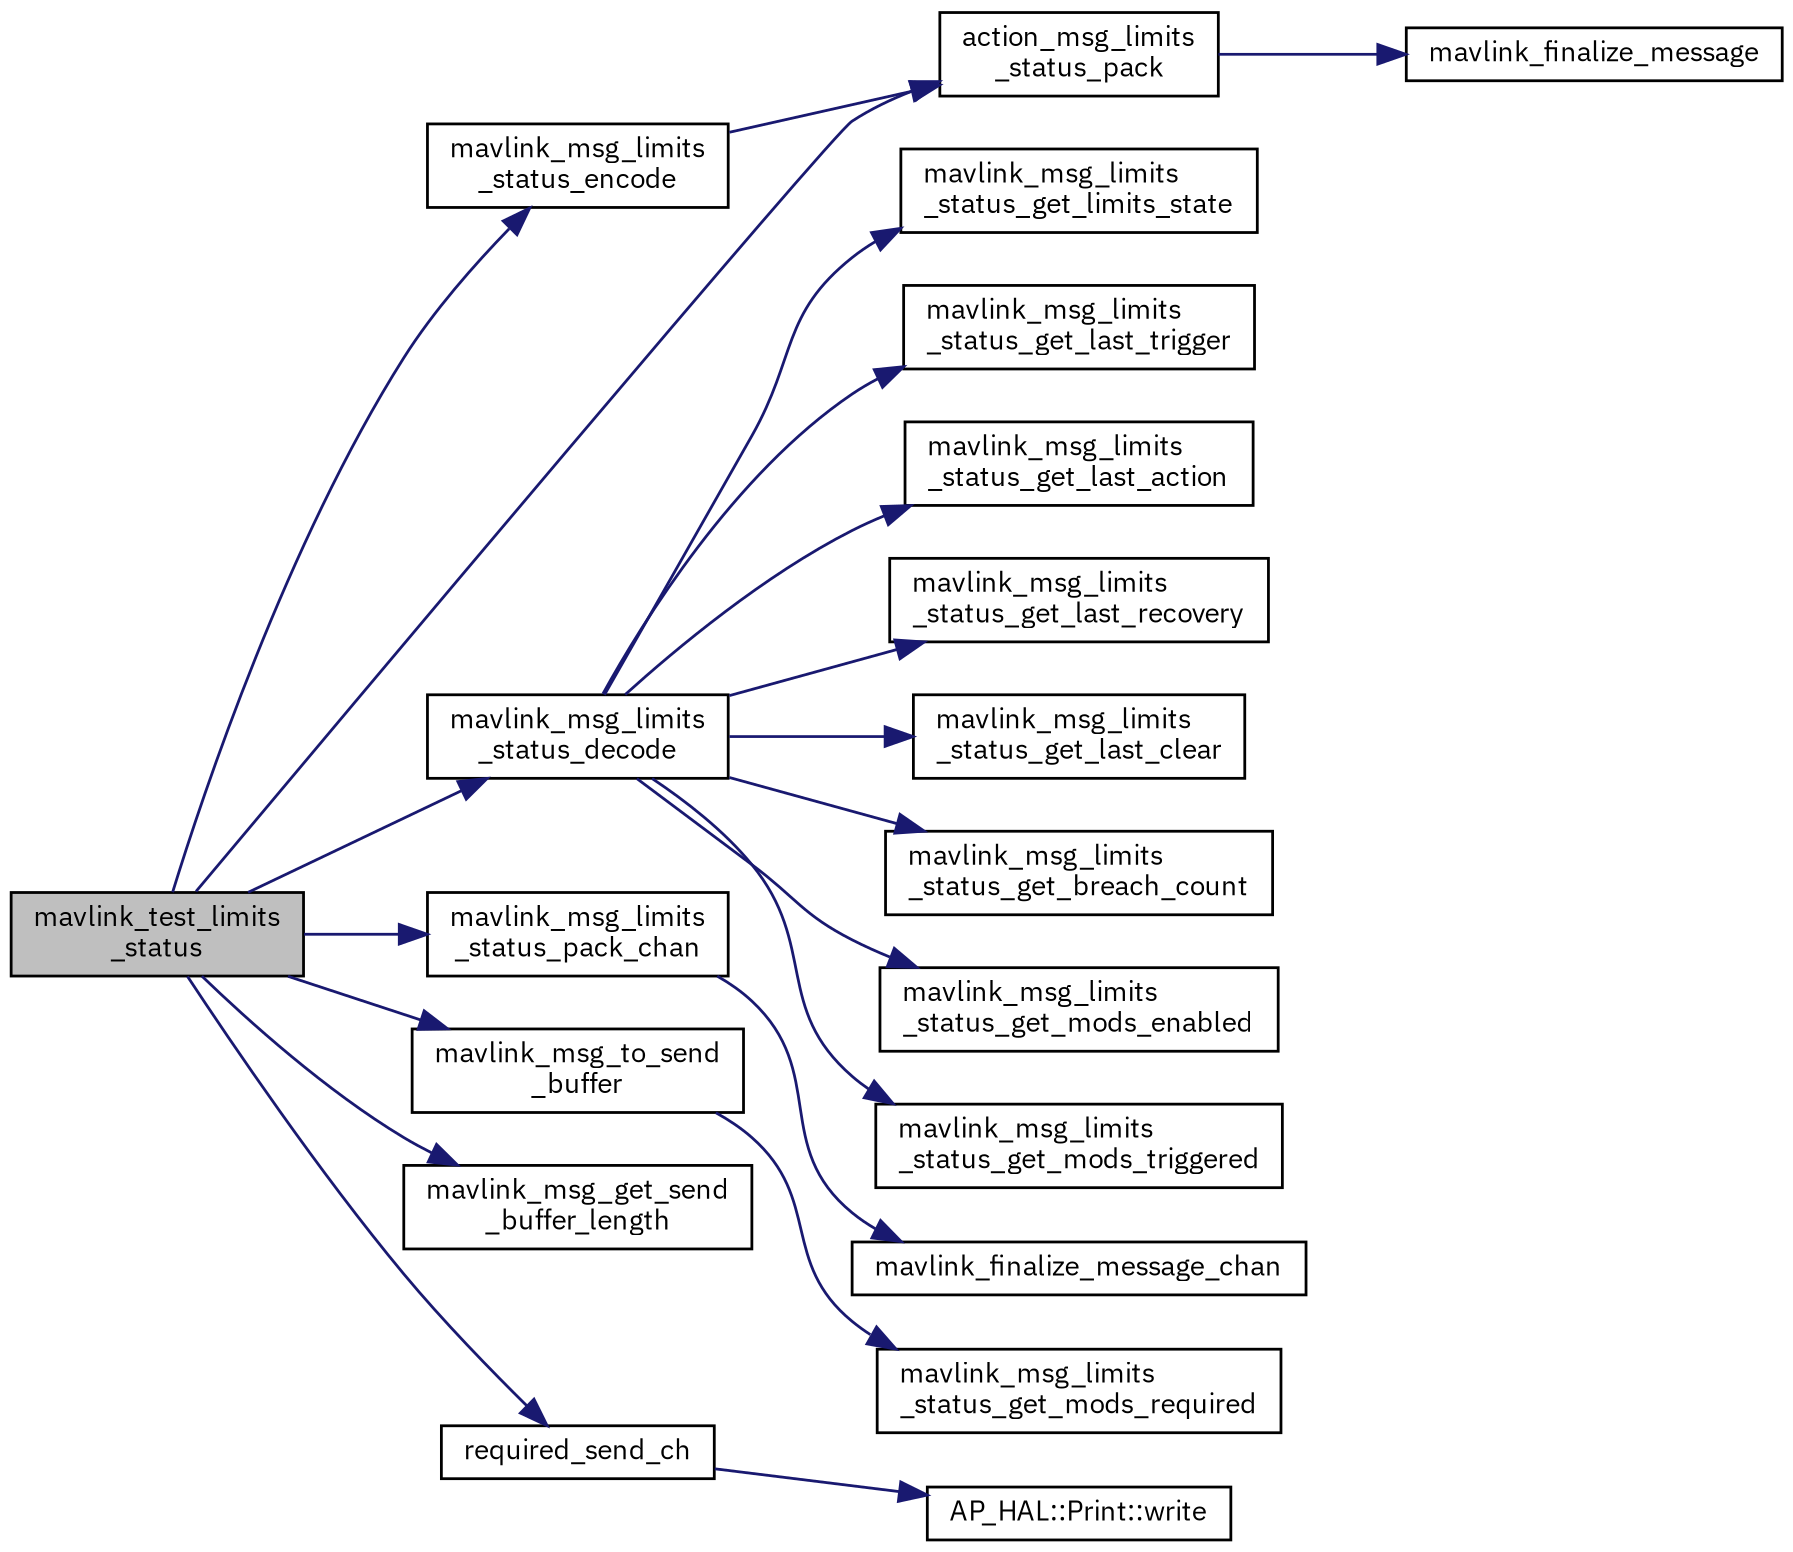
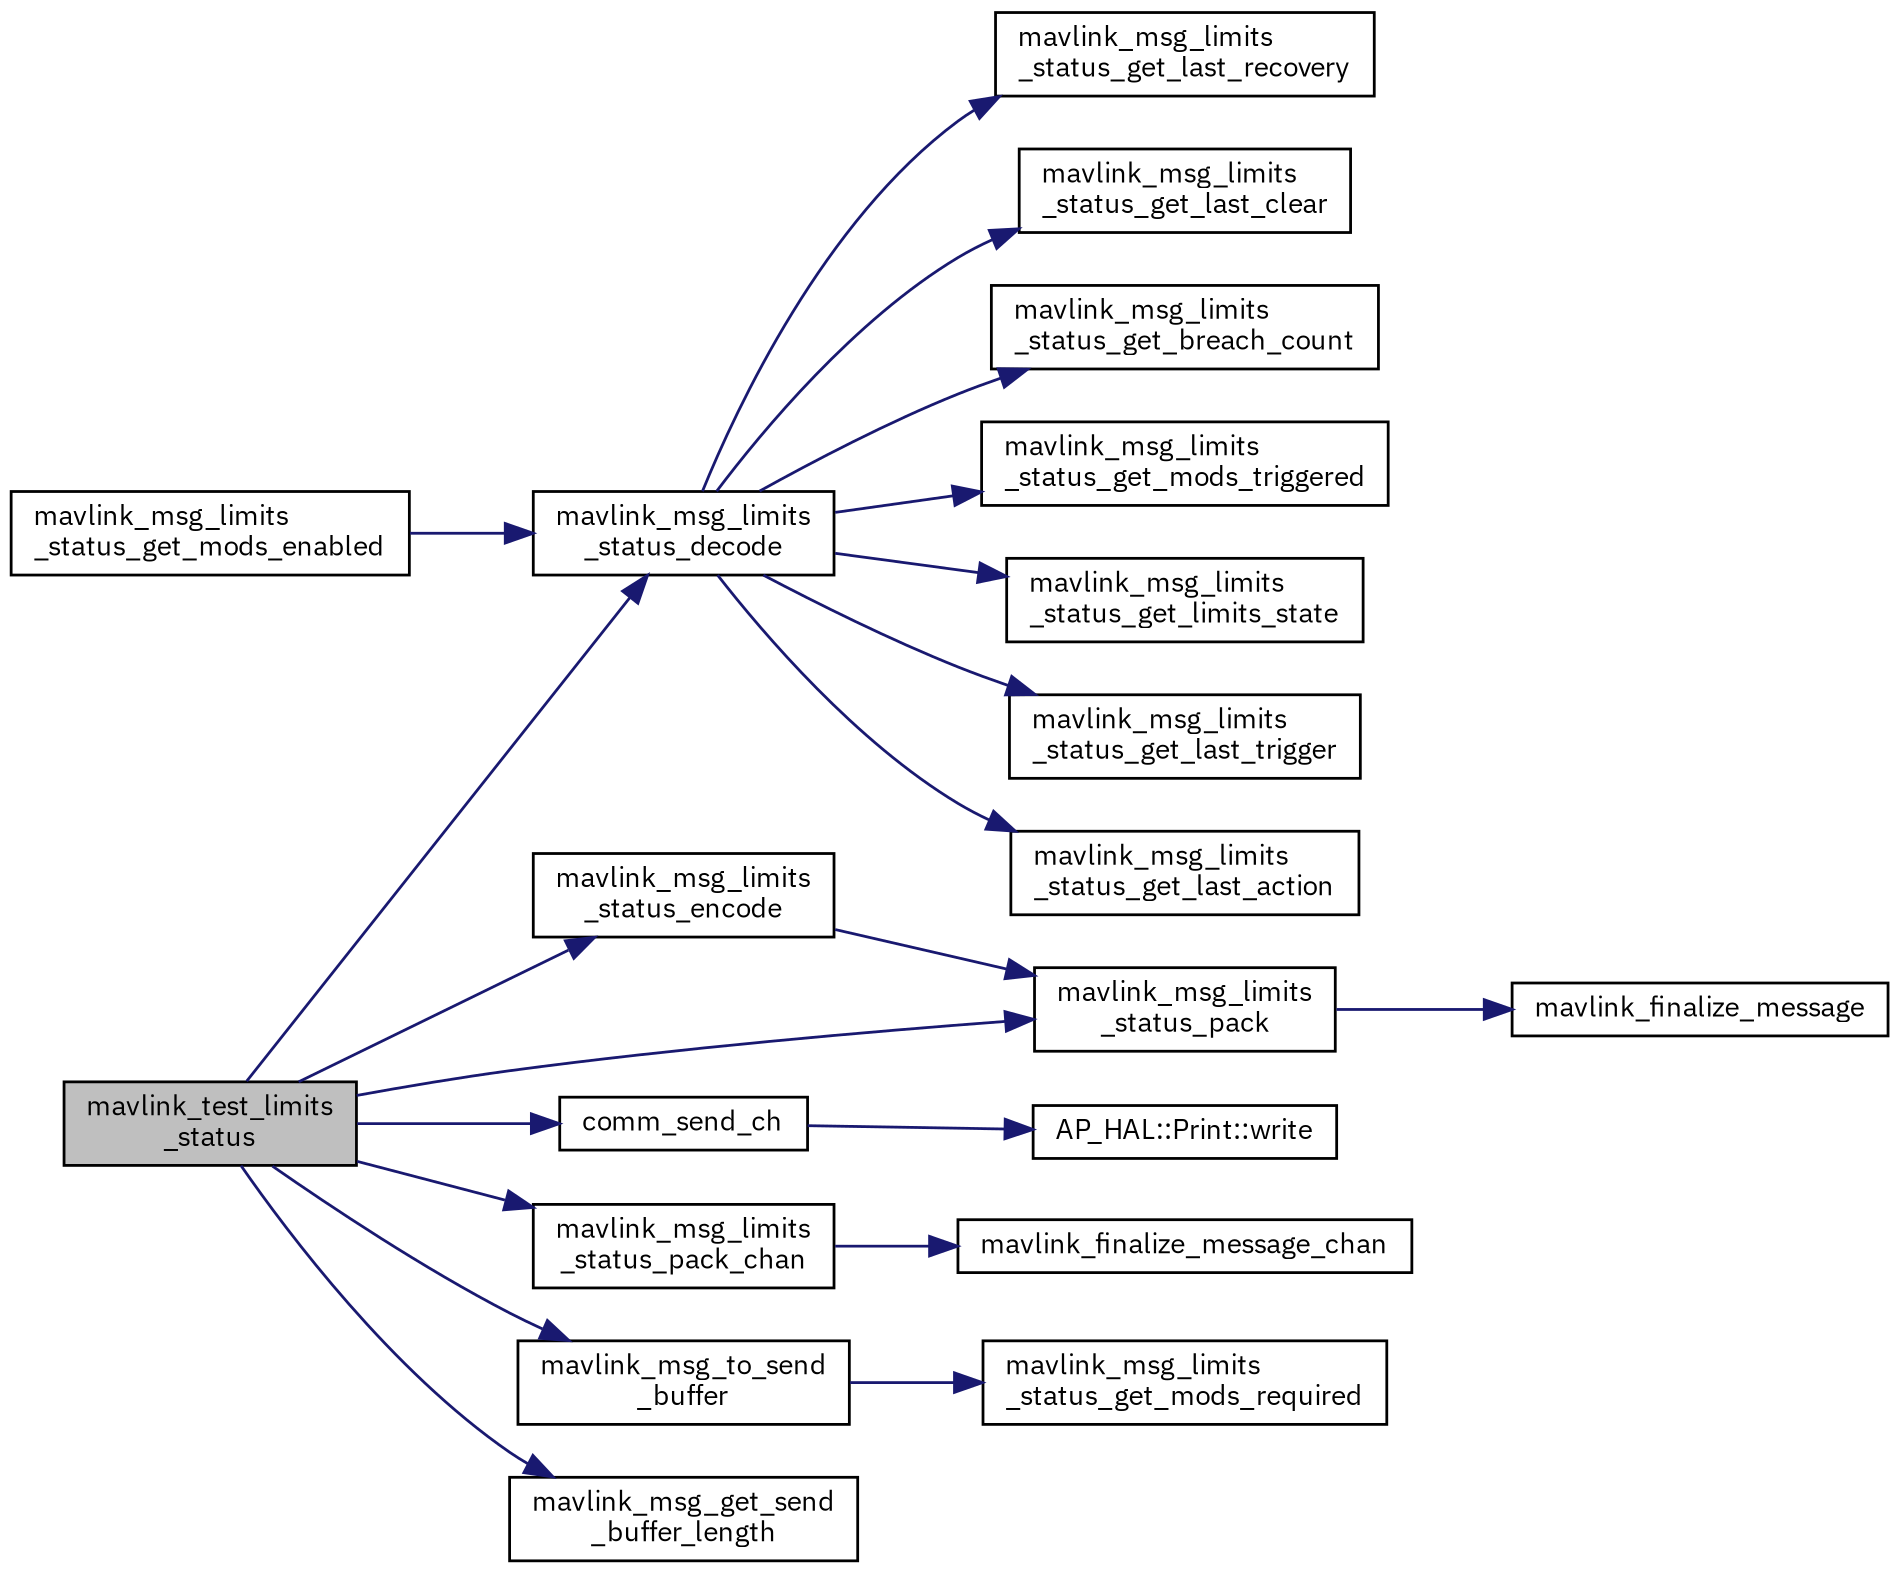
  digraph {
    fontname="IBM Plex Sans"
    rankdir=LR
    node [color=black fillcolor=white fontname="IBM Plex Sans" fontsize=10 shape=record style=filled]
    edge [color=midnightblue fontname="IBM Plex Sans" fontsize=10 labelfontname=Helvetica labelfontsize=10 style=solid]
    n1 [fillcolor=grey75 fontcolor=black height=0.2 label="mavlink_test_limits\l_status" width=0.4]
    n2 [height=0.2 label="mavlink_msg_limits\l_status_encode" width=0.4]
-   n3 [height=0.2 label="action_msg_limits\l_status_pack" width=0.4]
+   n3 [height=0.2 label="mavlink_msg_limits\l_status_pack" width=0.4]
    n4 [height=0.2 label="mavlink_msg_limits\l_status_decode" width=0.4]
    n5 [height=0.2 label="mavlink_msg_limits\l_status_pack_chan" width=0.4]
    n6 [height=0.2 label="mavlink_msg_to_send\l_buffer" width=0.4]
    n7 [height=0.2 label="mavlink_msg_get_send\l_buffer_length" width=0.4]
-   n8 [height=0.2 label=required_send_ch width=0.4]
+   n8 [height=0.2 label=comm_send_ch width=0.4]
    n9 [height=0.2 label=mavlink_finalize_message width=0.4]
    n10 [height=0.2 label="mavlink_msg_limits\l_status_get_limits_state" width=0.4]
    n11 [height=0.2 label="mavlink_msg_limits\l_status_get_last_trigger" width=0.4]
    n12 [height=0.2 label="mavlink_msg_limits\l_status_get_last_action" width=0.4]
    n13 [height=0.2 label="mavlink_msg_limits\l_status_get_last_recovery" width=0.4]
    n14 [height=0.2 label="mavlink_msg_limits\l_status_get_last_clear" width=0.4]
    n15 [height=0.2 label="mavlink_msg_limits\l_status_get_breach_count" width=0.4]
    n16 [height=0.2 label="mavlink_msg_limits\l_status_get_mods_enabled" width=0.4]
    n17 [height=0.2 label="mavlink_msg_limits\l_status_get_mods_triggered" width=0.4]
    n18 [height=0.2 label=mavlink_finalize_message_chan width=0.4]
    n19 [height=0.2 label="mavlink_msg_limits\l_status_get_mods_required" width=0.4]
    n20 [height=0.2 label="AP_HAL::Print::write" width=0.4]
    n1 -> n2
    n1 -> n3
    n1 -> n4
    n1 -> n5
    n1 -> n6
    n1 -> n7
    n1 -> n8
    n2 -> n3
    n3 -> n9
    n4 -> n10
    n4 -> n11
    n4 -> n12
    n4 -> n13
    n4 -> n14
    n4 -> n15
-   n4 -> n16
+   n16 -> n4
    n4 -> n17
    n5 -> n18
    n6 -> n19
    n8 -> n20
  }
